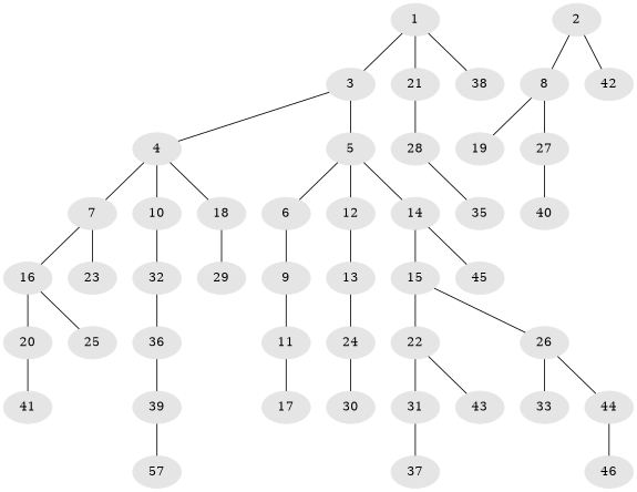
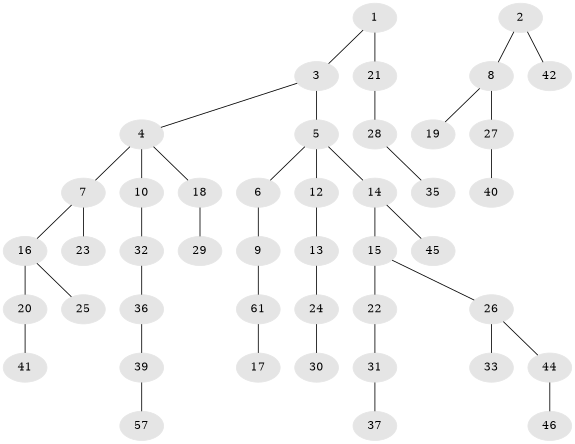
  graph {
    node [color=gray90 style=filled]
    edge [weight=1.0]
    1
    3
    21
-   38
    2
    8
    42
    4
    5
    28
    19
    27
    7
    10
    18
    6
    12
    14
    16
    23
    32
    29
    9
    13
    15
    45
-   11
+   11 [label=61]
    20
    25
    40
    17
    36
    24
    30
    22
    26
    31
-   43
    33
    44
    41
    35
    37
    46
    39
    n46 [label=57]
    1 -- 3
    1 -- 21 [weight=3.0]
-   1 -- 38
    3 -- 4
    3 -- 5
    21 -- 28
    2 -- 8
    2 -- 42
    8 -- 19
    8 -- 27
    4 -- 7 [weight=2.0]
    4 -- 10
    4 -- 18
    5 -- 6
    5 -- 12
    5 -- 14
    28 -- 35
    27 -- 40
    7 -- 16
    7 -- 23
    10 -- 32 [weight=2.0]
    18 -- 29
    6 -- 9
    12 -- 13
    14 -- 15
    14 -- 45
    16 -- 20 [weight=2.0]
    16 -- 25
    32 -- 36
    9 -- 11 [weight=2.0]
    13 -- 24
    15 -- 22 [weight=2.0]
    15 -- 26
    11 -- 17
    20 -- 41
    36 -- 39
    24 -- 30
    22 -- 31
-   22 -- 43
    26 -- 33 [weight=2.0]
    26 -- 44
    31 -- 37 [weight=2.0]
    44 -- 46
    39 -- n46
  }
